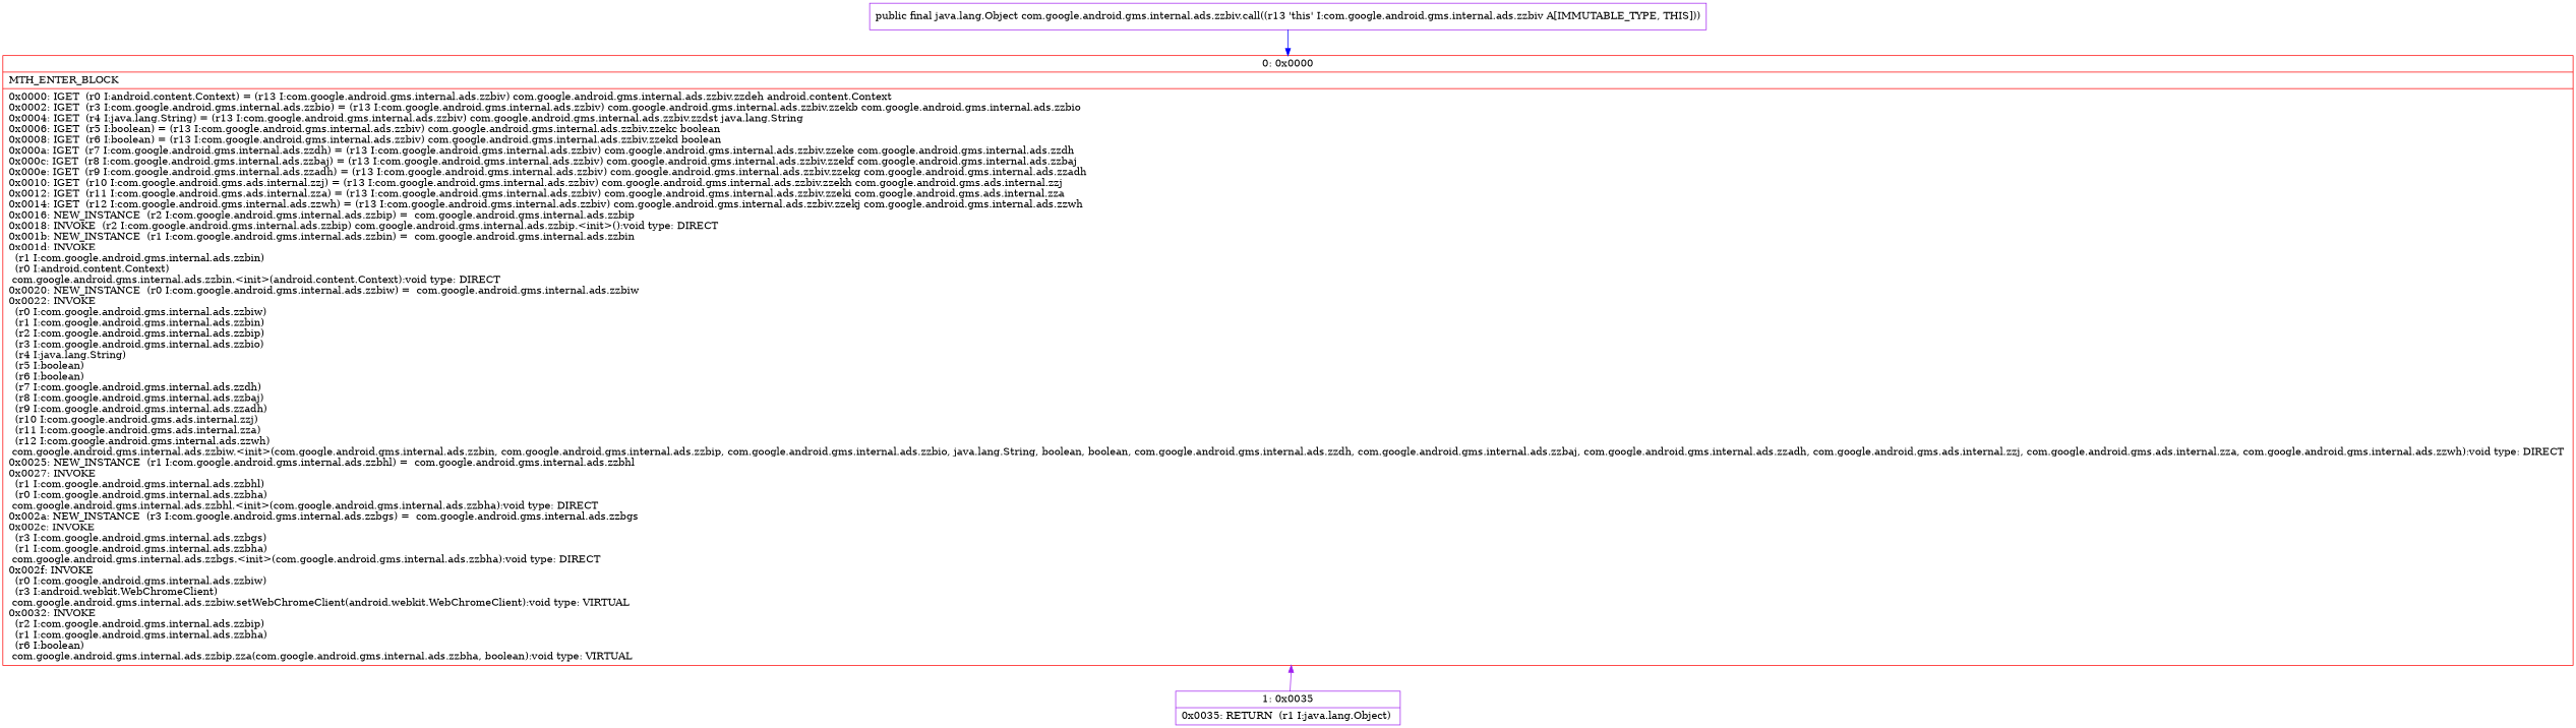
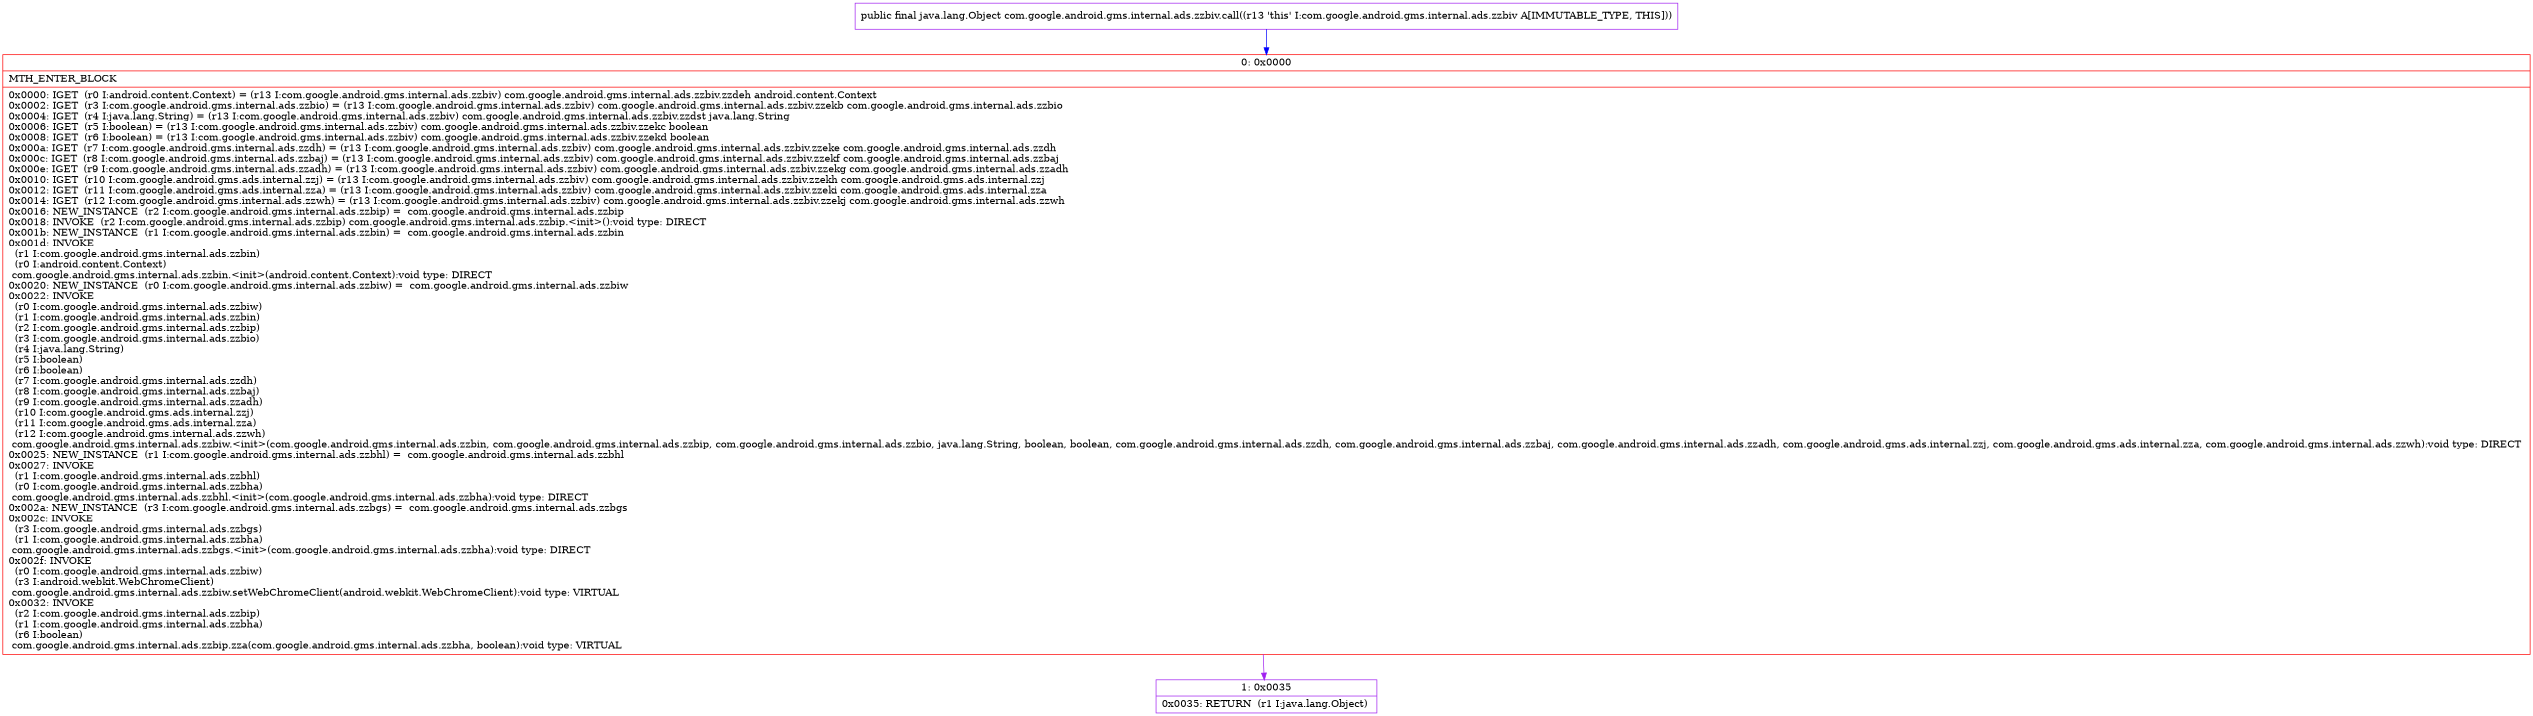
  digraph {
    node [shape=record color=purple]
    n1 [label="{0\:\ 0x0000|MTH_ENTER_BLOCK\l|0x0000: IGET  (r0 I:android.content.Context) = (r13 I:com.google.android.gms.internal.ads.zzbiv) com.google.android.gms.internal.ads.zzbiv.zzdeh android.content.Context \l0x0002: IGET  (r3 I:com.google.android.gms.internal.ads.zzbio) = (r13 I:com.google.android.gms.internal.ads.zzbiv) com.google.android.gms.internal.ads.zzbiv.zzekb com.google.android.gms.internal.ads.zzbio \l0x0004: IGET  (r4 I:java.lang.String) = (r13 I:com.google.android.gms.internal.ads.zzbiv) com.google.android.gms.internal.ads.zzbiv.zzdst java.lang.String \l0x0006: IGET  (r5 I:boolean) = (r13 I:com.google.android.gms.internal.ads.zzbiv) com.google.android.gms.internal.ads.zzbiv.zzekc boolean \l0x0008: IGET  (r6 I:boolean) = (r13 I:com.google.android.gms.internal.ads.zzbiv) com.google.android.gms.internal.ads.zzbiv.zzekd boolean \l0x000a: IGET  (r7 I:com.google.android.gms.internal.ads.zzdh) = (r13 I:com.google.android.gms.internal.ads.zzbiv) com.google.android.gms.internal.ads.zzbiv.zzeke com.google.android.gms.internal.ads.zzdh \l0x000c: IGET  (r8 I:com.google.android.gms.internal.ads.zzbaj) = (r13 I:com.google.android.gms.internal.ads.zzbiv) com.google.android.gms.internal.ads.zzbiv.zzekf com.google.android.gms.internal.ads.zzbaj \l0x000e: IGET  (r9 I:com.google.android.gms.internal.ads.zzadh) = (r13 I:com.google.android.gms.internal.ads.zzbiv) com.google.android.gms.internal.ads.zzbiv.zzekg com.google.android.gms.internal.ads.zzadh \l0x0010: IGET  (r10 I:com.google.android.gms.ads.internal.zzj) = (r13 I:com.google.android.gms.internal.ads.zzbiv) com.google.android.gms.internal.ads.zzbiv.zzekh com.google.android.gms.ads.internal.zzj \l0x0012: IGET  (r11 I:com.google.android.gms.ads.internal.zza) = (r13 I:com.google.android.gms.internal.ads.zzbiv) com.google.android.gms.internal.ads.zzbiv.zzeki com.google.android.gms.ads.internal.zza \l0x0014: IGET  (r12 I:com.google.android.gms.internal.ads.zzwh) = (r13 I:com.google.android.gms.internal.ads.zzbiv) com.google.android.gms.internal.ads.zzbiv.zzekj com.google.android.gms.internal.ads.zzwh \l0x0016: NEW_INSTANCE  (r2 I:com.google.android.gms.internal.ads.zzbip) =  com.google.android.gms.internal.ads.zzbip \l0x0018: INVOKE  (r2 I:com.google.android.gms.internal.ads.zzbip) com.google.android.gms.internal.ads.zzbip.\<init\>():void type: DIRECT \l0x001b: NEW_INSTANCE  (r1 I:com.google.android.gms.internal.ads.zzbin) =  com.google.android.gms.internal.ads.zzbin \l0x001d: INVOKE  \l  (r1 I:com.google.android.gms.internal.ads.zzbin)\l  (r0 I:android.content.Context)\l com.google.android.gms.internal.ads.zzbin.\<init\>(android.content.Context):void type: DIRECT \l0x0020: NEW_INSTANCE  (r0 I:com.google.android.gms.internal.ads.zzbiw) =  com.google.android.gms.internal.ads.zzbiw \l0x0022: INVOKE  \l  (r0 I:com.google.android.gms.internal.ads.zzbiw)\l  (r1 I:com.google.android.gms.internal.ads.zzbin)\l  (r2 I:com.google.android.gms.internal.ads.zzbip)\l  (r3 I:com.google.android.gms.internal.ads.zzbio)\l  (r4 I:java.lang.String)\l  (r5 I:boolean)\l  (r6 I:boolean)\l  (r7 I:com.google.android.gms.internal.ads.zzdh)\l  (r8 I:com.google.android.gms.internal.ads.zzbaj)\l  (r9 I:com.google.android.gms.internal.ads.zzadh)\l  (r10 I:com.google.android.gms.ads.internal.zzj)\l  (r11 I:com.google.android.gms.ads.internal.zza)\l  (r12 I:com.google.android.gms.internal.ads.zzwh)\l com.google.android.gms.internal.ads.zzbiw.\<init\>(com.google.android.gms.internal.ads.zzbin, com.google.android.gms.internal.ads.zzbip, com.google.android.gms.internal.ads.zzbio, java.lang.String, boolean, boolean, com.google.android.gms.internal.ads.zzdh, com.google.android.gms.internal.ads.zzbaj, com.google.android.gms.internal.ads.zzadh, com.google.android.gms.ads.internal.zzj, com.google.android.gms.ads.internal.zza, com.google.android.gms.internal.ads.zzwh):void type: DIRECT \l0x0025: NEW_INSTANCE  (r1 I:com.google.android.gms.internal.ads.zzbhl) =  com.google.android.gms.internal.ads.zzbhl \l0x0027: INVOKE  \l  (r1 I:com.google.android.gms.internal.ads.zzbhl)\l  (r0 I:com.google.android.gms.internal.ads.zzbha)\l com.google.android.gms.internal.ads.zzbhl.\<init\>(com.google.android.gms.internal.ads.zzbha):void type: DIRECT \l0x002a: NEW_INSTANCE  (r3 I:com.google.android.gms.internal.ads.zzbgs) =  com.google.android.gms.internal.ads.zzbgs \l0x002c: INVOKE  \l  (r3 I:com.google.android.gms.internal.ads.zzbgs)\l  (r1 I:com.google.android.gms.internal.ads.zzbha)\l com.google.android.gms.internal.ads.zzbgs.\<init\>(com.google.android.gms.internal.ads.zzbha):void type: DIRECT \l0x002f: INVOKE  \l  (r0 I:com.google.android.gms.internal.ads.zzbiw)\l  (r3 I:android.webkit.WebChromeClient)\l com.google.android.gms.internal.ads.zzbiw.setWebChromeClient(android.webkit.WebChromeClient):void type: VIRTUAL \l0x0032: INVOKE  \l  (r2 I:com.google.android.gms.internal.ads.zzbip)\l  (r1 I:com.google.android.gms.internal.ads.zzbha)\l  (r6 I:boolean)\l com.google.android.gms.internal.ads.zzbip.zza(com.google.android.gms.internal.ads.zzbha, boolean):void type: VIRTUAL \l}" color=red]
    n2 [label="{1\:\ 0x0035|0x0035: RETURN  (r1 I:java.lang.Object) \l}"]
    n3 [label="{public final java.lang.Object com.google.android.gms.internal.ads.zzbiv.call((r13 'this' I:com.google.android.gms.internal.ads.zzbiv A[IMMUTABLE_TYPE, THIS])) }"]
-   n2 -> n1 [color=purple]
+   n1 -> n2 [color=purple]
    n3 -> n1 [color=blue]
  }
